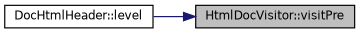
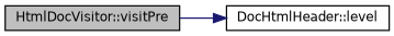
  digraph {
    rankdir=LR
    node [color=black fontname=Helvetica fontsize=10 shape=record style=filled]
    n1 [fillcolor=grey75 fontcolor=black height=0.2 label="HtmlDocVisitor::visitPre" width=0.4]
    n2 [fillcolor=white height=0.2 label="DocHtmlHeader::level" width=0.4]
-   n2 -> n1 [color=midnightblue fontname=Helvetica fontsize=10 labelfontname=Helvetica labelfontsize=10 style=solid]
+   n1 -> n2 [color=midnightblue fontname=Helvetica fontsize=10 labelfontname=Helvetica labelfontsize=10 style=solid]
  }
